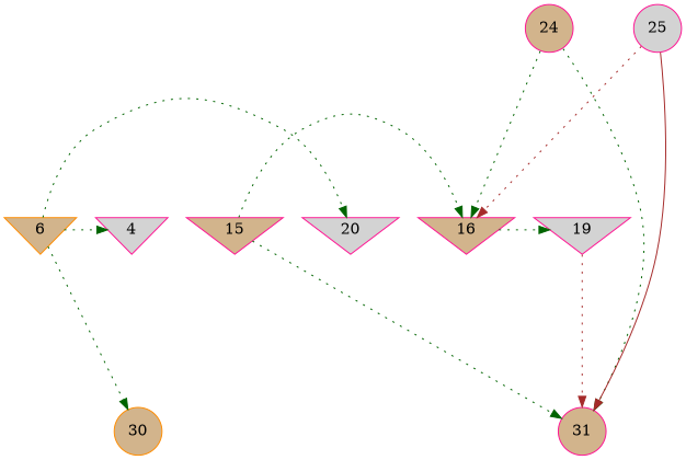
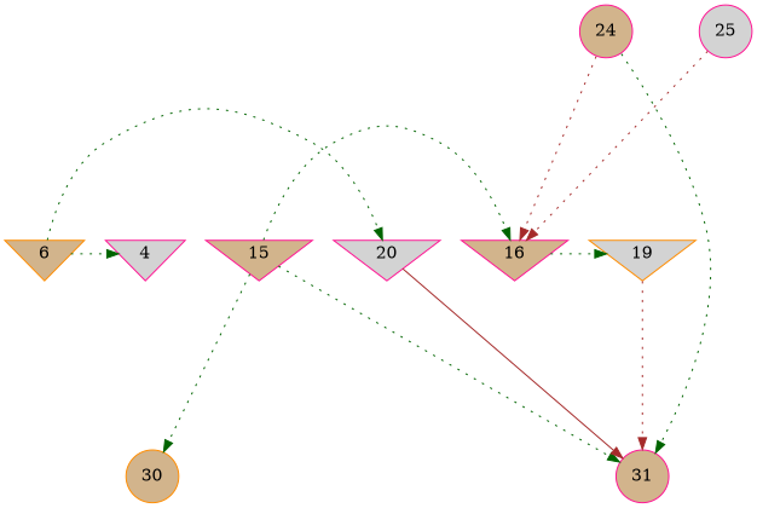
  digraph {
    ranksep=2.0
    node [color=deeppink fillcolor=tan shape=invtriangle style=filled]
    edge [color=darkgreen style=dotted]
    4 [fillcolor=lightgrey]
    6 [color=darkorange]
    15
    16
-   19 [fillcolor=lightgrey]
+   19 [color=darkorange fillcolor=lightgrey]
    20 [fillcolor=lightgrey]
    24 [shape=circle]
    25 [fillcolor=lightgrey shape=circle]
    30 [color=darkorange shape=circle]
    31 [shape=circle]
    subgraph sub_1 {
      rank=same
      4
      6
      15
      16
      19
      20
    }
    subgraph sub_2 {
      rank=same
      24
      25
    }
    subgraph sub_3 {
      rank=same
      30
      31
    }
    6 -> 4
    6 -> 20
-   6 -> 30
+   15 -> 30
    15 -> 16
    15 -> 31
    16 -> 19
    19 -> 31 [color=brown]
-   24 -> 16
+   24 -> 16 [color=brown]
    24 -> 31
    25 -> 16 [color=brown]
-   25 -> 31 [color=brown style=solid]
+   20 -> 31 [color=brown style=solid]
  }
